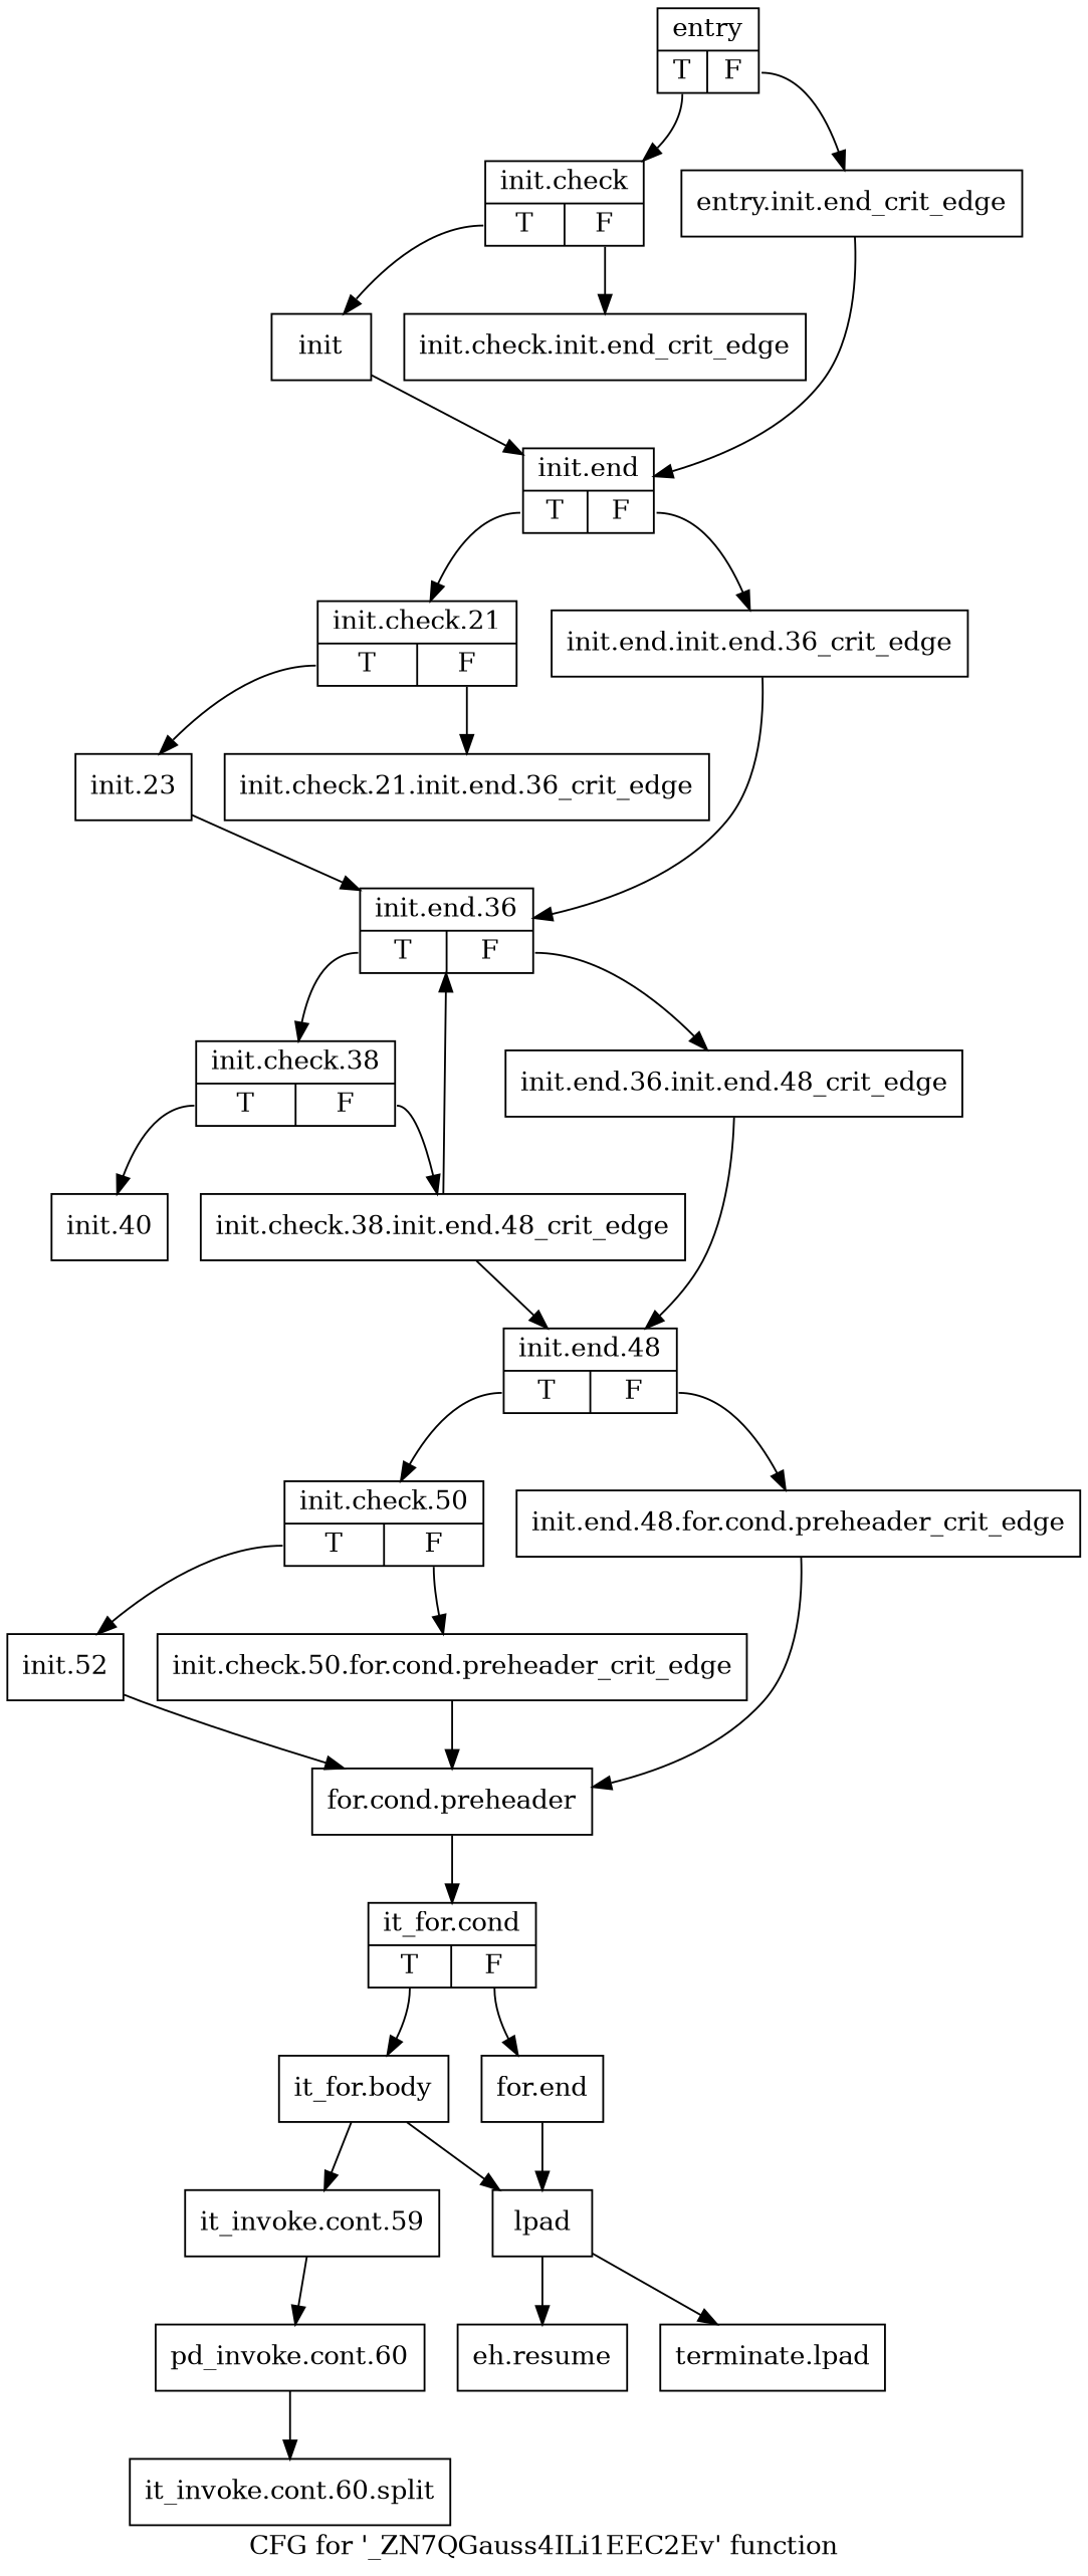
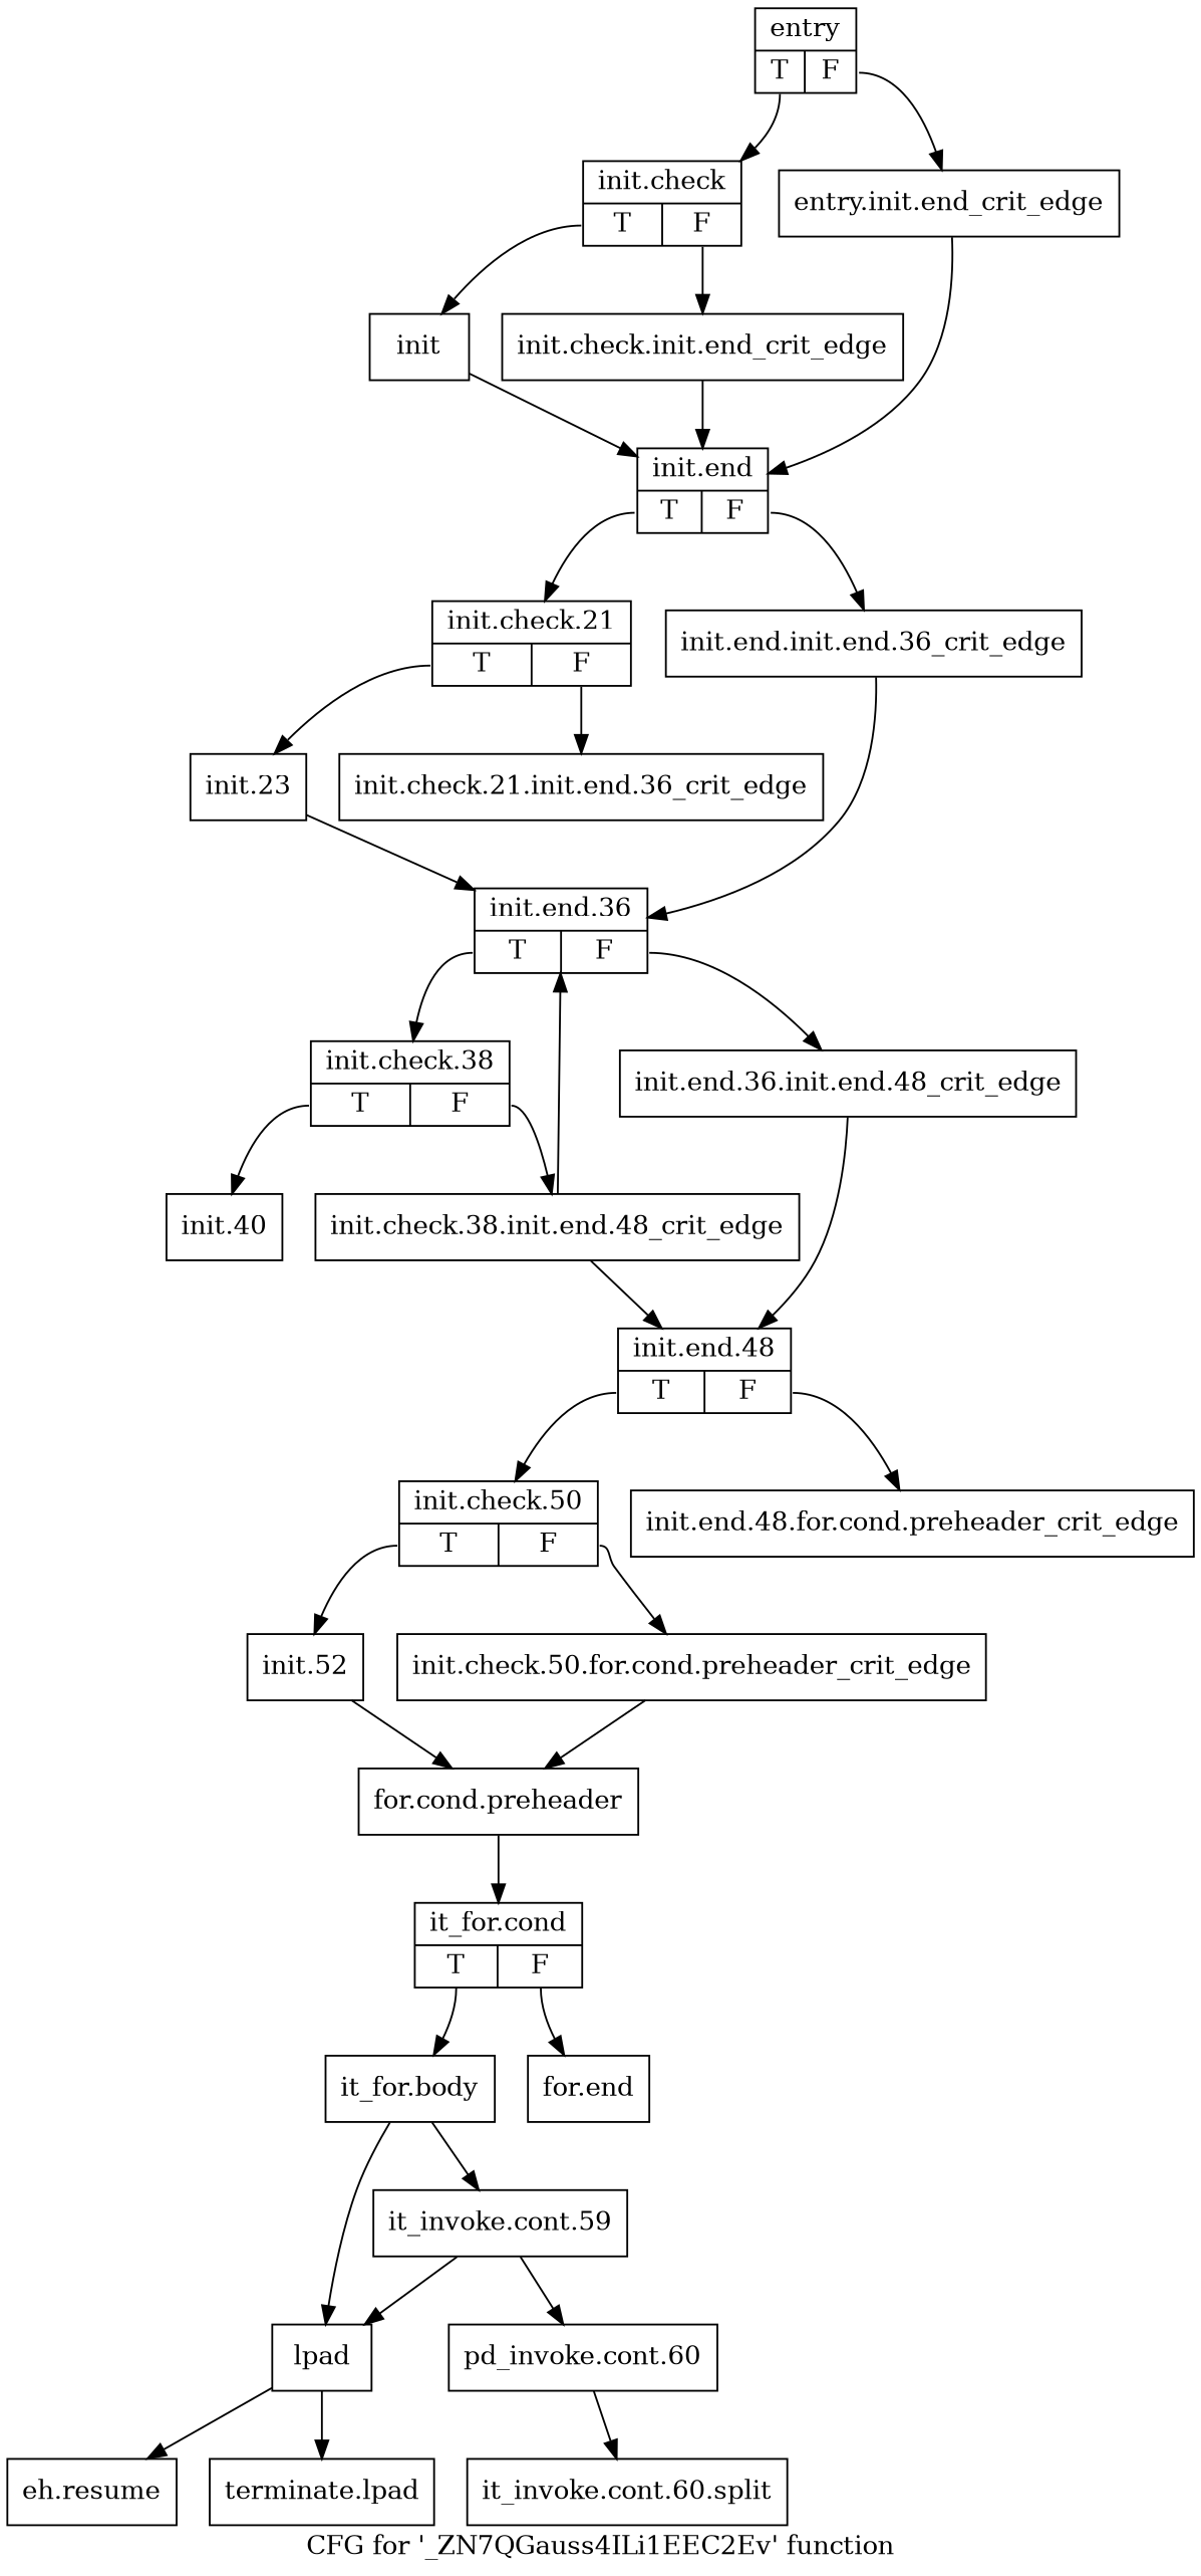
  digraph {
    label="CFG for '_ZN7QGauss4ILi1EEC2Ev' function"
    node [shape=record]
    n1 [label="{entry|{<s0>T|<s1>F}}"]
    n2 [label="{init.check|{<s0>T|<s1>F}}"]
    n3 [label="{entry.init.end_crit_edge}"]
    n4 [label="{init}"]
    n5 [label="{init.check.init.end_crit_edge}"]
    n6 [label="{init.end|{<s0>T|<s1>F}}"]
    n7 [label="{init.check.21|{<s0>T|<s1>F}}"]
    n8 [label="{init.end.init.end.36_crit_edge}"]
    n9 [label="{init.23}"]
    n10 [label="{init.check.21.init.end.36_crit_edge}"]
    n11 [label="{init.end.36|{<s0>T|<s1>F}}"]
    n12 [label="{init.check.38|{<s0>T|<s1>F}}"]
    n13 [label="{init.end.36.init.end.48_crit_edge}"]
    n14 [label="{init.40}"]
    n15 [label="{init.check.38.init.end.48_crit_edge}"]
    n16 [label="{init.end.48|{<s0>T|<s1>F}}"]
    n17 [label="{init.check.50|{<s0>T|<s1>F}}"]
    n18 [label="{init.end.48.for.cond.preheader_crit_edge}"]
    n19 [label="{init.52}"]
    n20 [label="{init.check.50.for.cond.preheader_crit_edge}"]
    n21 [label="{for.cond.preheader}"]
    n22 [label="{it_for.cond|{<s0>T|<s1>F}}"]
    n23 [label="{it_for.body}"]
    n24 [label="{for.end}"]
    n25 [label="{it_invoke.cont.59}"]
    n26 [label="{lpad}"]
    n27 [label="{pd_invoke.cont.60}"]
    n28 [label="{eh.resume}"]
    n29 [label="{terminate.lpad}"]
    n30 [label="{it_invoke.cont.60.split}"]
    n1 -> n2 [tailport=s0]
    n1 -> n3 [tailport=s1]
    n2 -> n4 [tailport=s0]
    n2 -> n5 [tailport=s1]
    n3 -> n6
    n4 -> n6
+   n5 -> n6
    n6 -> n7 [tailport=s0]
    n6 -> n8 [tailport=s1]
    n7 -> n9 [tailport=s0]
    n7 -> n10 [tailport=s1]
    n8 -> n11
    n9 -> n11
    n11 -> n12 [tailport=s0]
    n11 -> n13 [tailport=s1]
    n12 -> n14 [tailport=s0]
    n12 -> n15 [tailport=s1]
    n13 -> n16
    n15 -> n11
    n15 -> n16
    n16 -> n17 [tailport=s0]
    n16 -> n18 [tailport=s1]
    n17 -> n19 [tailport=s0]
    n17 -> n20 [tailport=s1]
-   n18 -> n21
    n19 -> n21
    n20 -> n21
    n21 -> n22
    n22 -> n23 [tailport=s0]
    n22 -> n24 [tailport=s1]
    n23 -> n25
    n23 -> n26
-   n24 -> n26
+   n25 -> n26
    n25 -> n27
    n26 -> n28
    n26 -> n29
    n27 -> n30
  }
